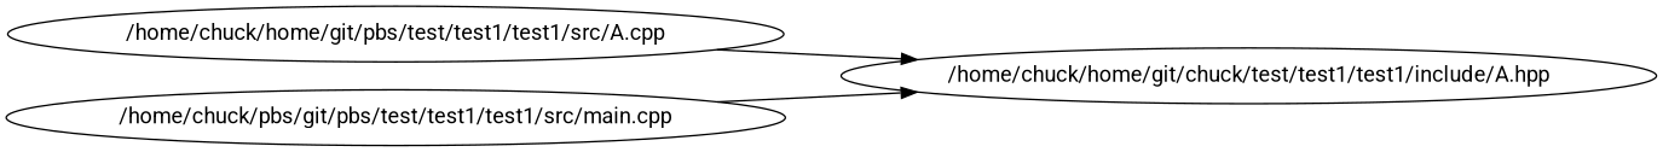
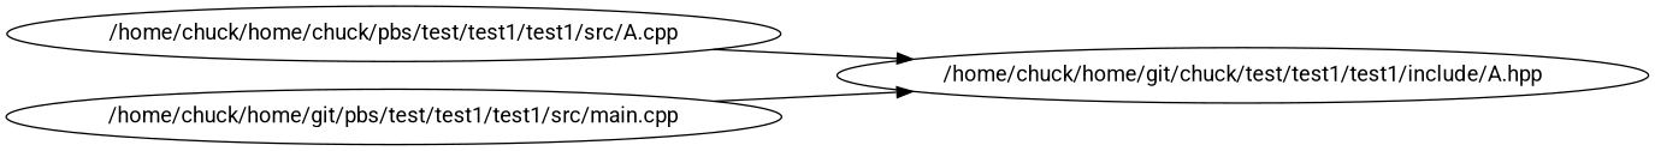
  digraph {
    fontname=Roboto
    rankdir=LR
    node [fontname=Roboto]
    edge [fontname=Roboto]
-   n1 [label="/home/chuck/home/git/pbs/test/test1/test1/src/A.cpp"]
+   n1 [label="/home/chuck/home/chuck/pbs/test/test1/test1/src/A.cpp"]
    n2 [label="/home/chuck/home/git/chuck/test/test1/test1/include/A.hpp"]
-   n3 [label="/home/chuck/pbs/git/pbs/test/test1/test1/src/main.cpp"]
+   n3 [label="/home/chuck/home/git/pbs/test/test1/test1/src/main.cpp"]
    n1 -> n2
    n3 -> n2
  }
